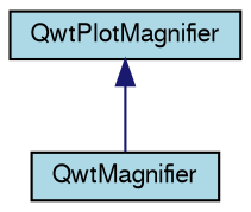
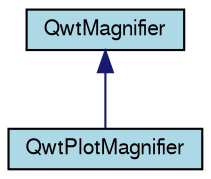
  digraph {
    node [color=black fillcolor=lightblue fontname=FreeSans fontsize=10 shape=record style=filled]
    n1 [fontcolor=black height=0.2 label=QwtPlotMagnifier width=0.4]
    n2 [height=0.2 label=QwtMagnifier width=0.4]
-   n1 -> n2 [color=midnightblue dir=back fontname=FreeSans fontsize=10 labelfontname=FreeSans labelfontsize=10 style=solid]
+   n2 -> n1 [color=midnightblue dir=back fontname=FreeSans fontsize=10 labelfontname=FreeSans labelfontsize=10 style=solid]
  }
